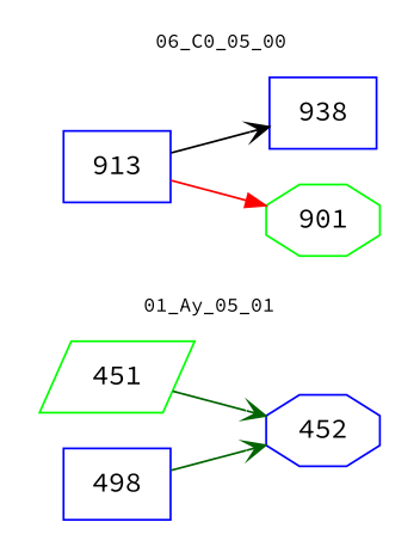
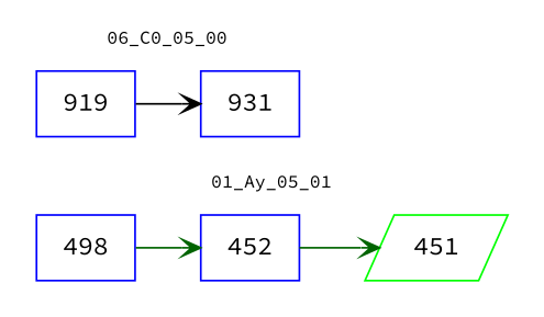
  digraph {
    fontname="Source Code Pro"
    rankdir=LR
    node [color=blue fontname="Source Code Pro" shape=box]
    edge [arrowhead=vee color=darkgreen fontname="Source Code Pro"]
-   n1 [label=452 shape=octagon]
+   n1 [label=452]
    n2 [color=green label=451 shape=parallelogram]
    n3 [label=498]
-   n4 [label=913]
-   n5 [color=green label=901 shape=octagon]
-   n6 [label=938]
+   n4 [label=919]
+   n6 [label=931]
    subgraph cluster_1 {
      color=white
      fontsize=10
      label="01_Ay_05_01"
      n1
      n2
      n3
    }
    subgraph cluster_2 {
      color=white
      fontsize=10
      label="06_C0_05_00"
      n4
-     n5
      n6
    }
-   n2 -> n1
+   n1 -> n2
    n3 -> n1
-   n4 -> n5 [arrowhead=normal color=red]
    n4 -> n6 [color=black]
  }
